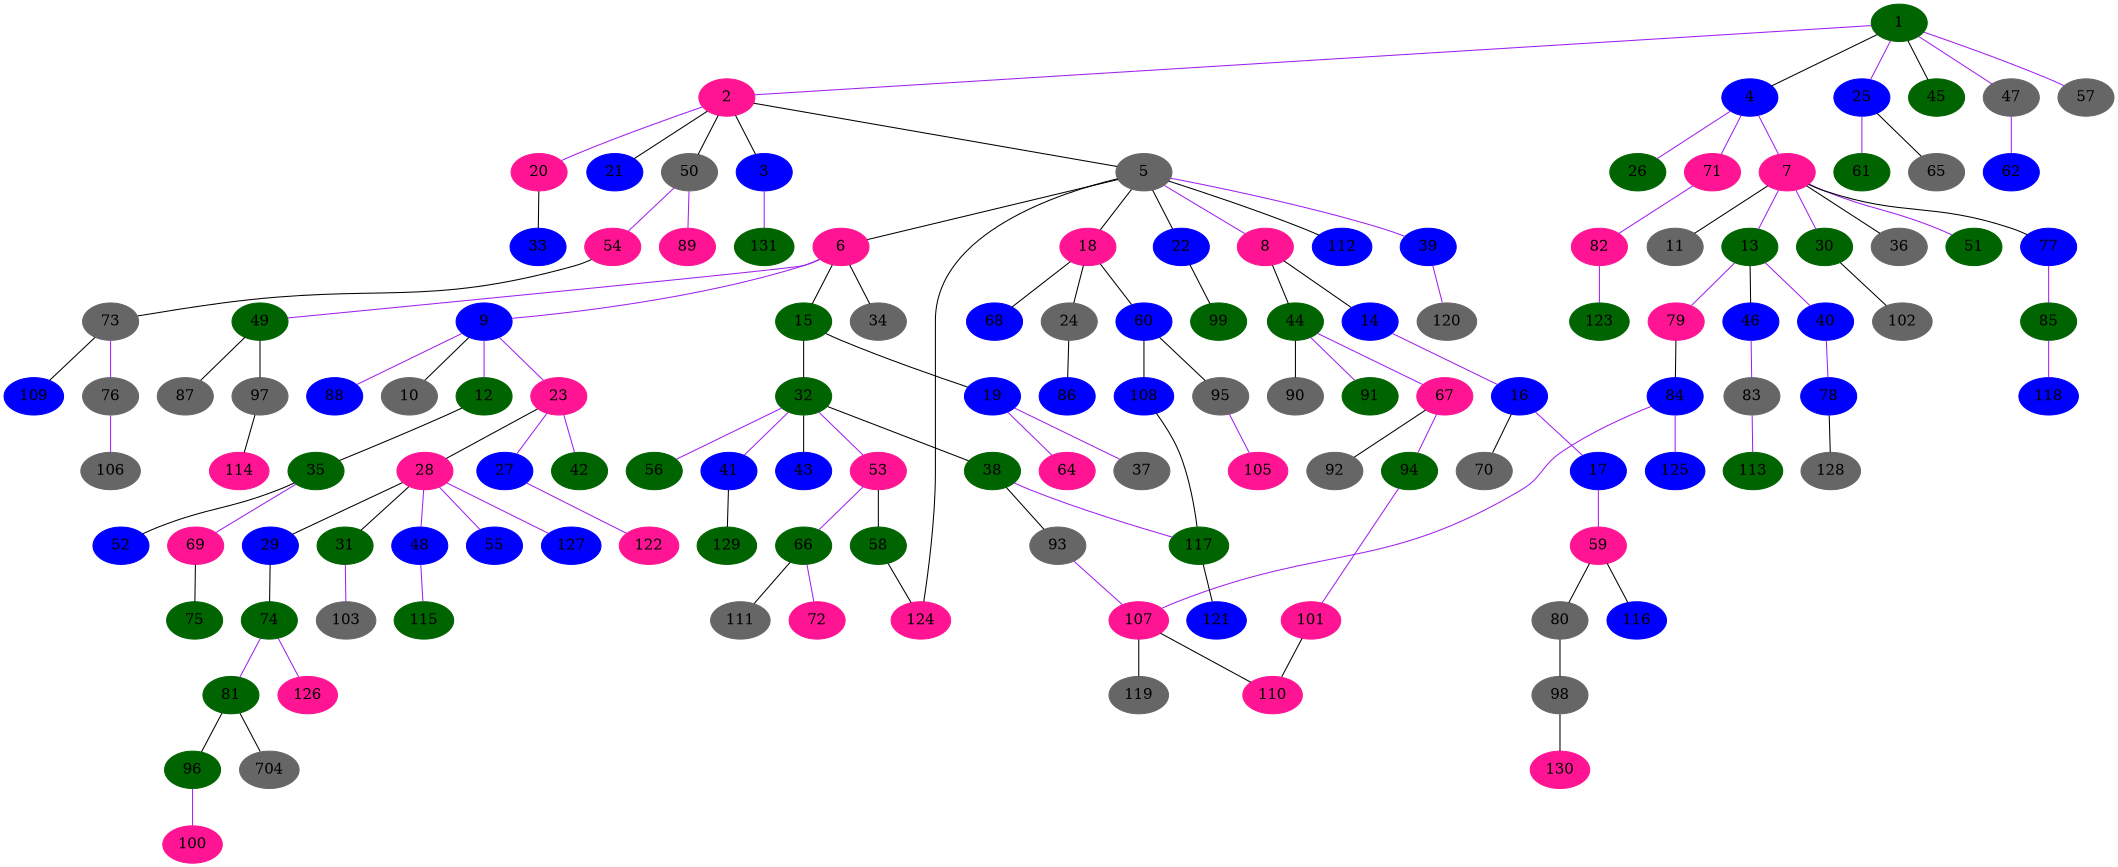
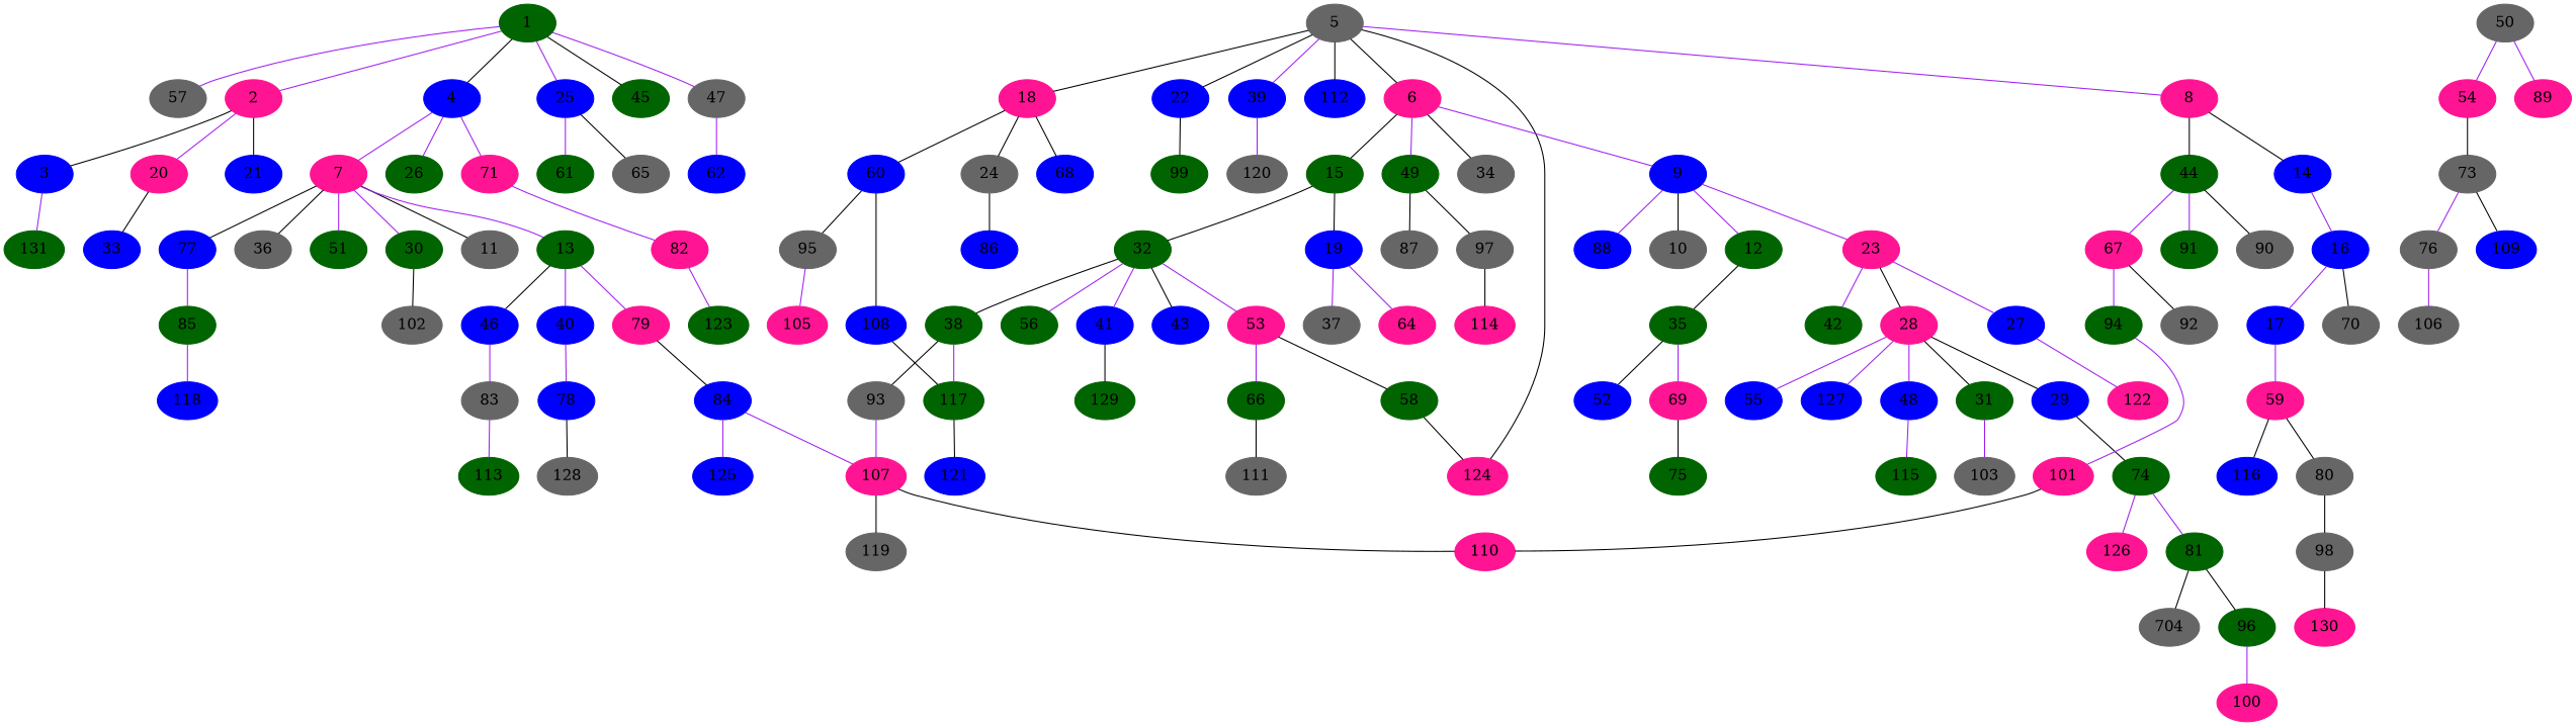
  graph {
    node [color=blue style=filled]
    edge [color=black]
    1 [color=darkgreen]
    2 [color=deeppink]
    4
    25
    45 [color=darkgreen]
    47 [color=gray40]
    57 [color=gray40]
    3
    5 [color=gray40]
    20 [color=deeppink]
    21
    50 [color=gray40]
    7 [color=deeppink]
    26 [color=darkgreen]
    71 [color=deeppink]
    61 [color=darkgreen]
    65 [color=gray40]
    62
    131 [color=darkgreen]
    6 [color=deeppink]
    8 [color=deeppink]
    18 [color=deeppink]
    22
    39
    112
    124 [color=deeppink]
    33
    54 [color=deeppink]
    89 [color=deeppink]
    11 [color=gray40]
    13 [color=darkgreen]
    30 [color=darkgreen]
    36 [color=gray40]
    51 [color=darkgreen]
    77
    82 [color=deeppink]
    9
    15 [color=darkgreen]
    34 [color=gray40]
    49 [color=darkgreen]
    14
    44 [color=darkgreen]
    24 [color=gray40]
    60
    68
    99 [color=darkgreen]
    120 [color=gray40]
    10 [color=gray40]
    12 [color=darkgreen]
    23 [color=deeppink]
    88
    19
    32 [color=darkgreen]
    87 [color=gray40]
    97 [color=gray40]
    40
    46
    79 [color=deeppink]
    102 [color=gray40]
    85 [color=darkgreen]
    16
    67 [color=deeppink]
    90 [color=gray40]
    91 [color=darkgreen]
    35 [color=darkgreen]
    27
    28 [color=deeppink]
    42 [color=darkgreen]
    52
    69 [color=deeppink]
    78
    83 [color=gray40]
    84
    17
    70 [color=gray40]
    37 [color=gray40]
    64 [color=deeppink]
    38 [color=darkgreen]
    41
    43
    53 [color=deeppink]
    56 [color=darkgreen]
    59 [color=deeppink]
    80 [color=gray40]
    116
    86
    95 [color=gray40]
    108
    122 [color=deeppink]
    29
    31 [color=darkgreen]
    48
    55
    127
    74 [color=darkgreen]
    103 [color=gray40]
    115 [color=darkgreen]
    81 [color=darkgreen]
    126 [color=deeppink]
    93 [color=gray40]
    117 [color=darkgreen]
    129 [color=darkgreen]
    58 [color=darkgreen]
    66 [color=darkgreen]
    75 [color=darkgreen]
    107 [color=deeppink]
    121
    128 [color=gray40]
    92 [color=gray40]
    94 [color=darkgreen]
    113 [color=darkgreen]
    114 [color=deeppink]
    73 [color=gray40]
-   72 [color=deeppink]
    111 [color=gray40]
    76 [color=gray40]
    109
    98 [color=gray40]
    105 [color=deeppink]
    101 [color=deeppink]
    123 [color=darkgreen]
    106 [color=gray40]
    96 [color=darkgreen]
    n124 [color=gray40 label=704]
    118
    125
    130 [color=deeppink]
    100 [color=deeppink]
    110 [color=deeppink]
    119 [color=gray40]
    1 -- 2 [color=purple]
    1 -- 4
    1 -- 25 [color=purple]
    1 -- 45
    1 -- 47 [color=purple]
    1 -- 57 [color=purple]
    2 -- 3
-   2 -- 5
    2 -- 20 [color=purple]
    2 -- 21
-   2 -- 50
    4 -- 7 [color=purple]
    4 -- 26 [color=purple]
    4 -- 71 [color=purple]
    25 -- 61 [color=purple]
    25 -- 65
    47 -- 62 [color=purple]
    3 -- 131 [color=purple]
    5 -- 6
    5 -- 8 [color=purple]
    5 -- 18
    5 -- 22
    5 -- 39 [color=purple]
    5 -- 112
    5 -- 124
    20 -- 33
    50 -- 54 [color=purple]
    50 -- 89 [color=purple]
    7 -- 11
    7 -- 13 [color=purple]
    7 -- 30 [color=purple]
    7 -- 36
    7 -- 51 [color=purple]
    7 -- 77
    71 -- 82 [color=purple]
    6 -- 9 [color=purple]
    6 -- 15
    6 -- 34
    6 -- 49 [color=purple]
    8 -- 14
    8 -- 44
    18 -- 24
    18 -- 60
    18 -- 68
    22 -- 99
    39 -- 120 [color=purple]
    54 -- 73
    13 -- 40 [color=purple]
    13 -- 46
    13 -- 79 [color=purple]
    30 -- 102
    77 -- 85 [color=purple]
    82 -- 123 [color=purple]
    9 -- 10
    9 -- 12 [color=purple]
    9 -- 23 [color=purple]
    9 -- 88 [color=purple]
    15 -- 19
    15 -- 32
    49 -- 87
    49 -- 97
    14 -- 16 [color=purple]
    44 -- 67 [color=purple]
    44 -- 90
    44 -- 91 [color=purple]
    24 -- 86
    60 -- 95
    60 -- 108
    12 -- 35
    23 -- 27 [color=purple]
    23 -- 28
    23 -- 42 [color=purple]
    19 -- 37 [color=purple]
    19 -- 64 [color=purple]
    32 -- 38
    32 -- 41 [color=purple]
    32 -- 43
    32 -- 53 [color=purple]
    32 -- 56 [color=purple]
    97 -- 114
    40 -- 78 [color=purple]
    46 -- 83 [color=purple]
    79 -- 84
    85 -- 118 [color=purple]
    16 -- 17 [color=purple]
    16 -- 70
    67 -- 92
    67 -- 94 [color=purple]
    35 -- 52
    35 -- 69 [color=purple]
    27 -- 122 [color=purple]
    28 -- 29
    28 -- 31
    28 -- 48 [color=purple]
    28 -- 55 [color=purple]
    28 -- 127 [color=purple]
    69 -- 75
    78 -- 128
    83 -- 113 [color=purple]
    84 -- 107 [color=purple]
    84 -- 125 [color=purple]
    17 -- 59 [color=purple]
    38 -- 93
    38 -- 117 [color=purple]
    41 -- 129
    53 -- 58
    53 -- 66 [color=purple]
    59 -- 80
    59 -- 116
    80 -- 98
    95 -- 105 [color=purple]
    108 -- 117
    29 -- 74
    31 -- 103 [color=purple]
    48 -- 115 [color=purple]
    74 -- 81 [color=purple]
    74 -- 126 [color=purple]
    81 -- 96
    81 -- n124
    93 -- 107 [color=purple]
    117 -- 121
    58 -- 124
-   66 -- 72 [color=purple]
    66 -- 111
    107 -- 110
    107 -- 119
    94 -- 101 [color=purple]
    73 -- 76 [color=purple]
    73 -- 109
    76 -- 106 [color=purple]
    98 -- 130
    101 -- 110
    96 -- 100 [color=purple]
  }
